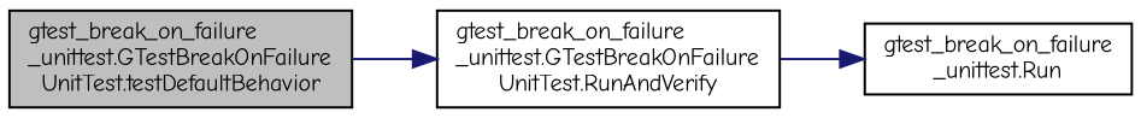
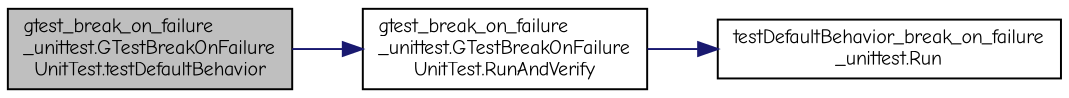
  digraph {
    rankdir=LR
    fontname="Comic Neue"
    node [color=black fillcolor=white fontname="Comic Neue" fontsize=10 shape=record style=filled]
    edge [color=midnightblue fontname="Comic Neue" fontsize=10 labelfontname=Helvetica labelfontsize=10 style=solid]
    n1 [fillcolor=grey75 fontcolor=black height=0.2 label="gtest_break_on_failure\l_unittest.GTestBreakOnFailure\lUnitTest.testDefaultBehavior" width=0.4]
    n2 [height=0.2 label="gtest_break_on_failure\l_unittest.GTestBreakOnFailure\lUnitTest.RunAndVerify" width=0.4]
-   n3 [height=0.2 label="gtest_break_on_failure\l_unittest.Run" width=0.4]
+   n3 [height=0.2 label="testDefaultBehavior_break_on_failure\l_unittest.Run" width=0.4]
    n1 -> n2
    n2 -> n3
  }
